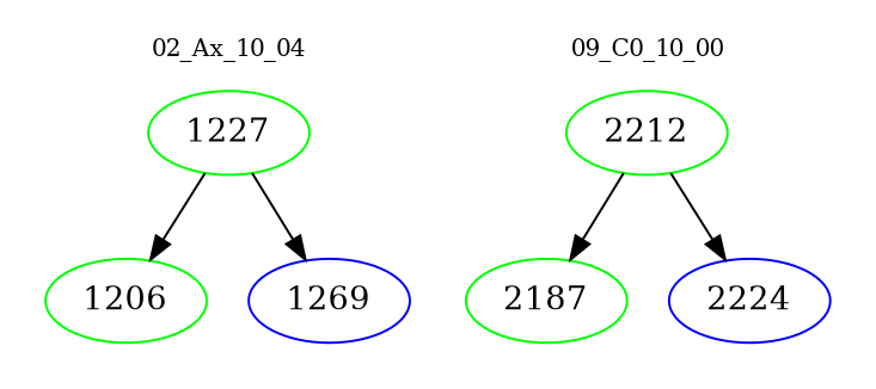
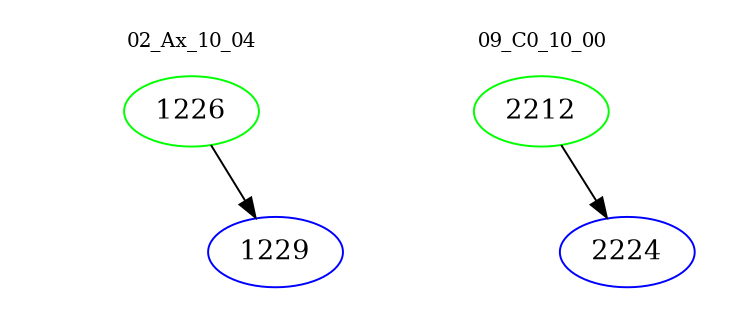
  digraph {
    node [color=green]
    edge [color=black]
-   n1 [label=1227]
-   n2 [label=1206]
-   n3 [color=blue label=1269]
+   n1 [label=1226]
+   n3 [color=blue label=1229]
    n4 [label=2212]
-   n5 [label=2187]
    n6 [color=blue label=2224]
    subgraph cluster_1 {
      color=white
      fontsize=10
      label="02_Ax_10_04"
      n1
-     n2
      n3
    }
    subgraph cluster_2 {
      color=white
      fontsize=10
      label="09_C0_10_00"
      n4
-     n5
      n6
    }
-   n1 -> n2
    n1 -> n3
-   n4 -> n5
    n4 -> n6
  }
